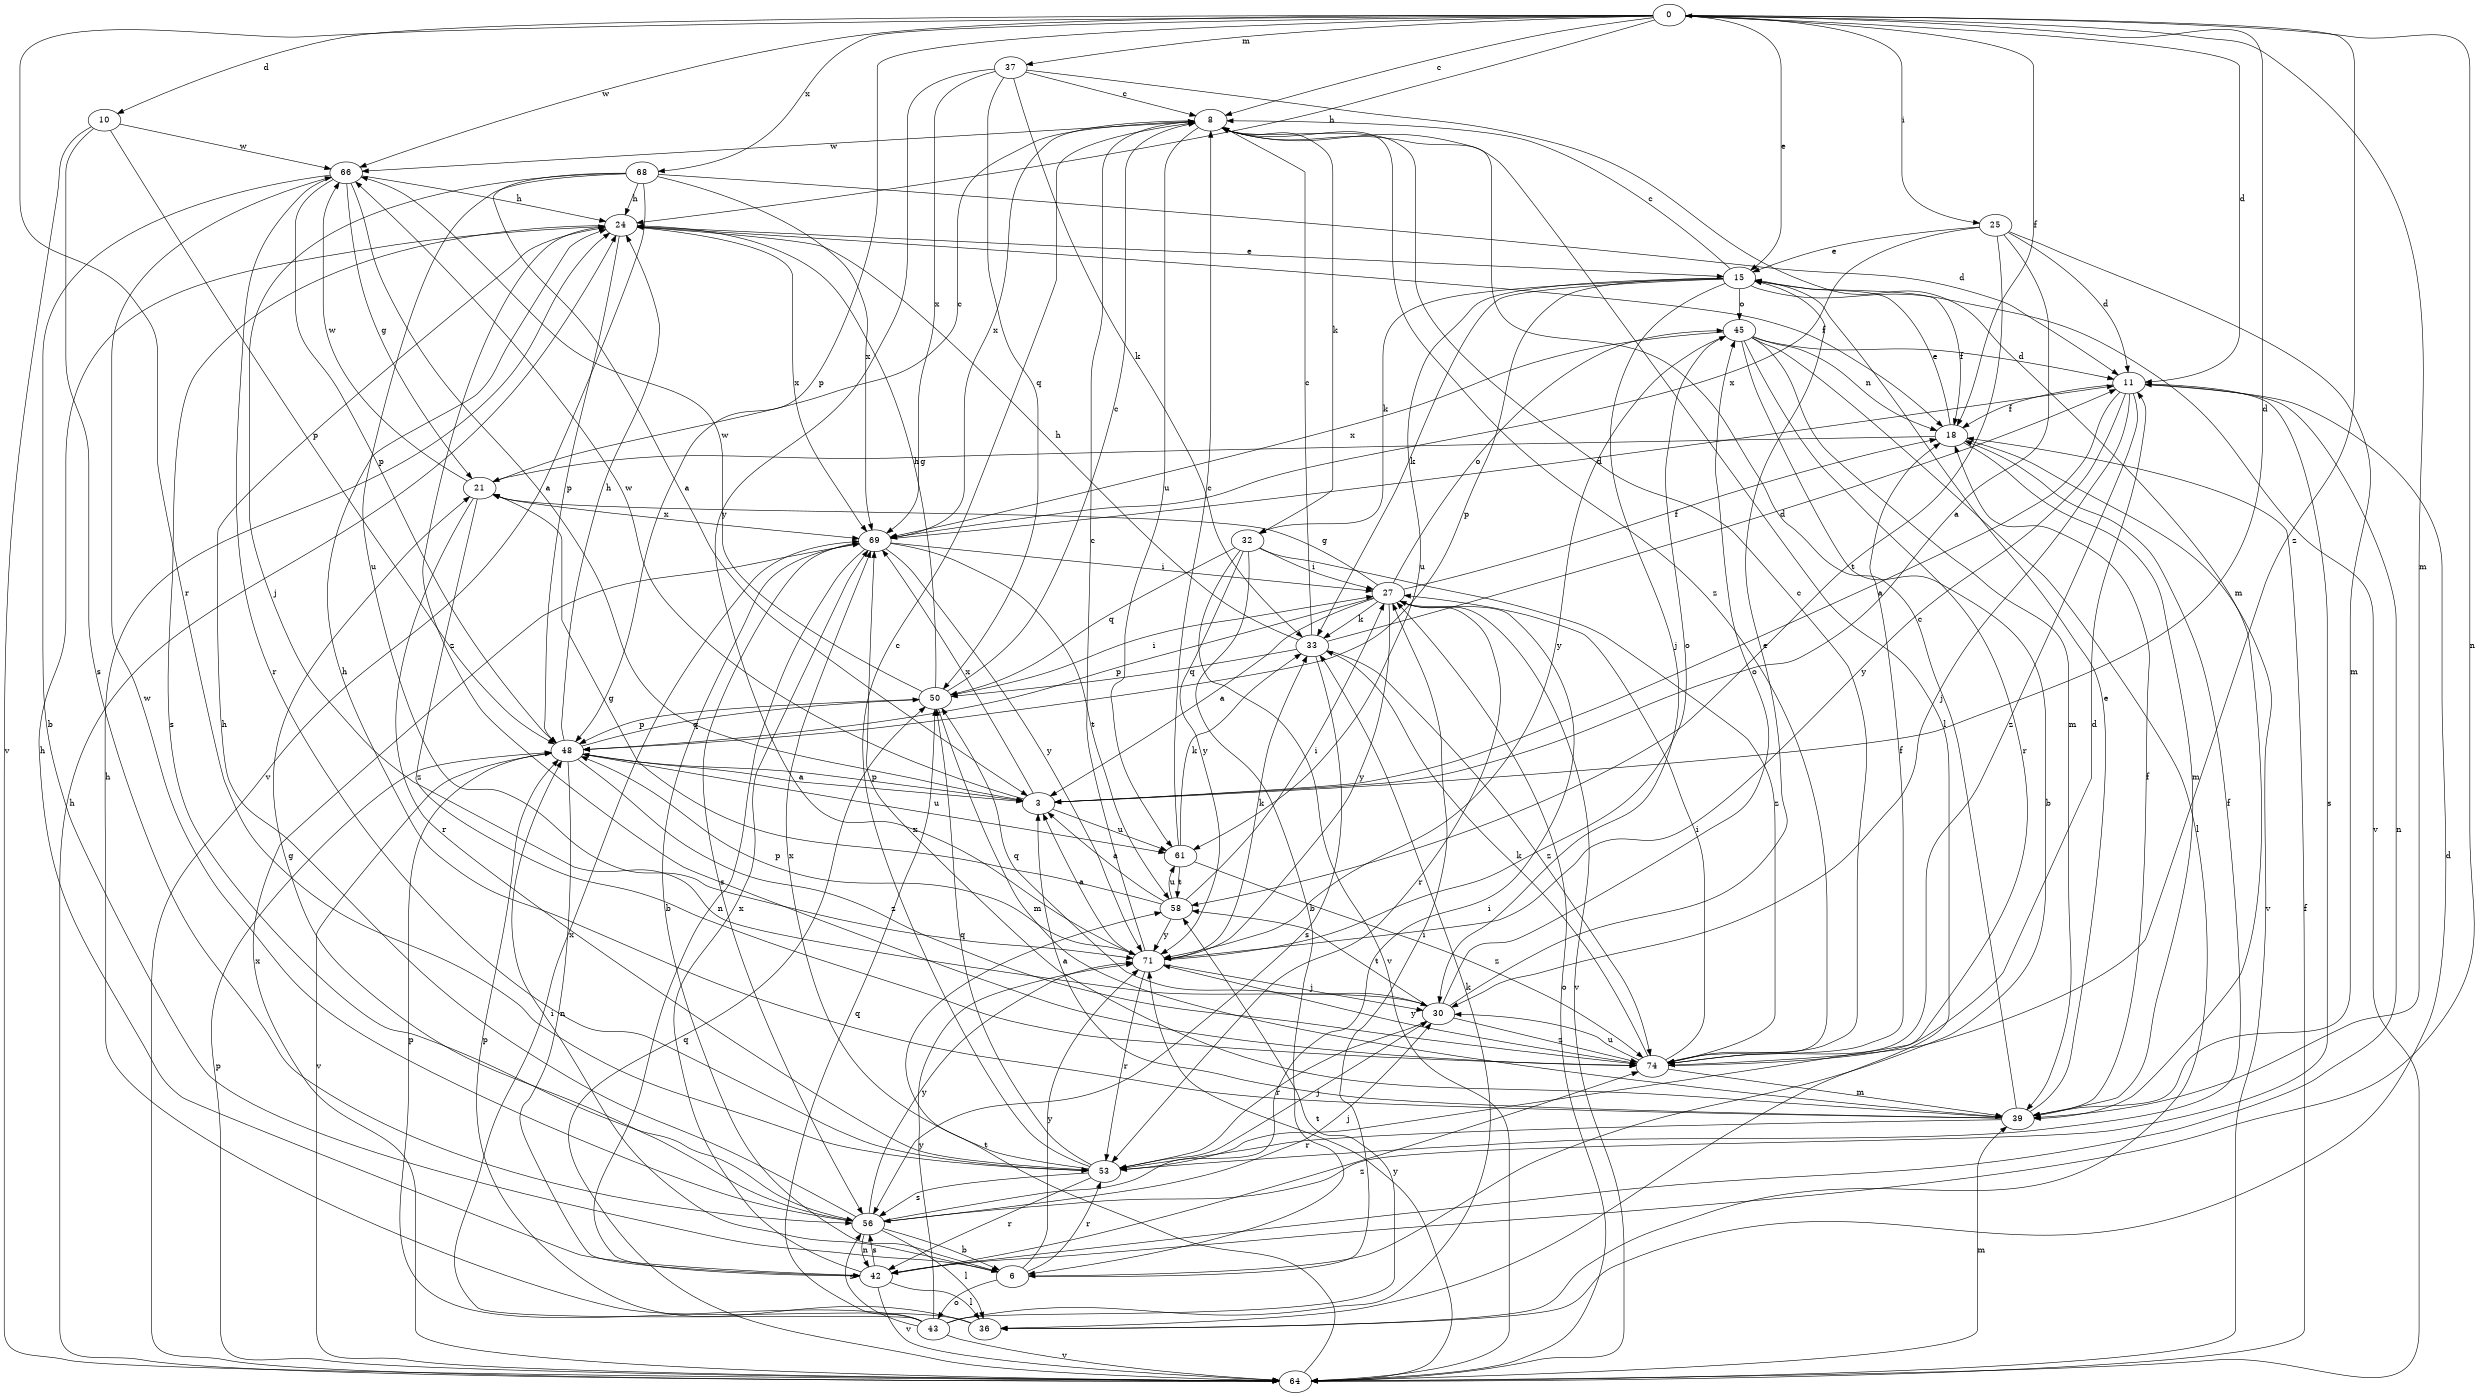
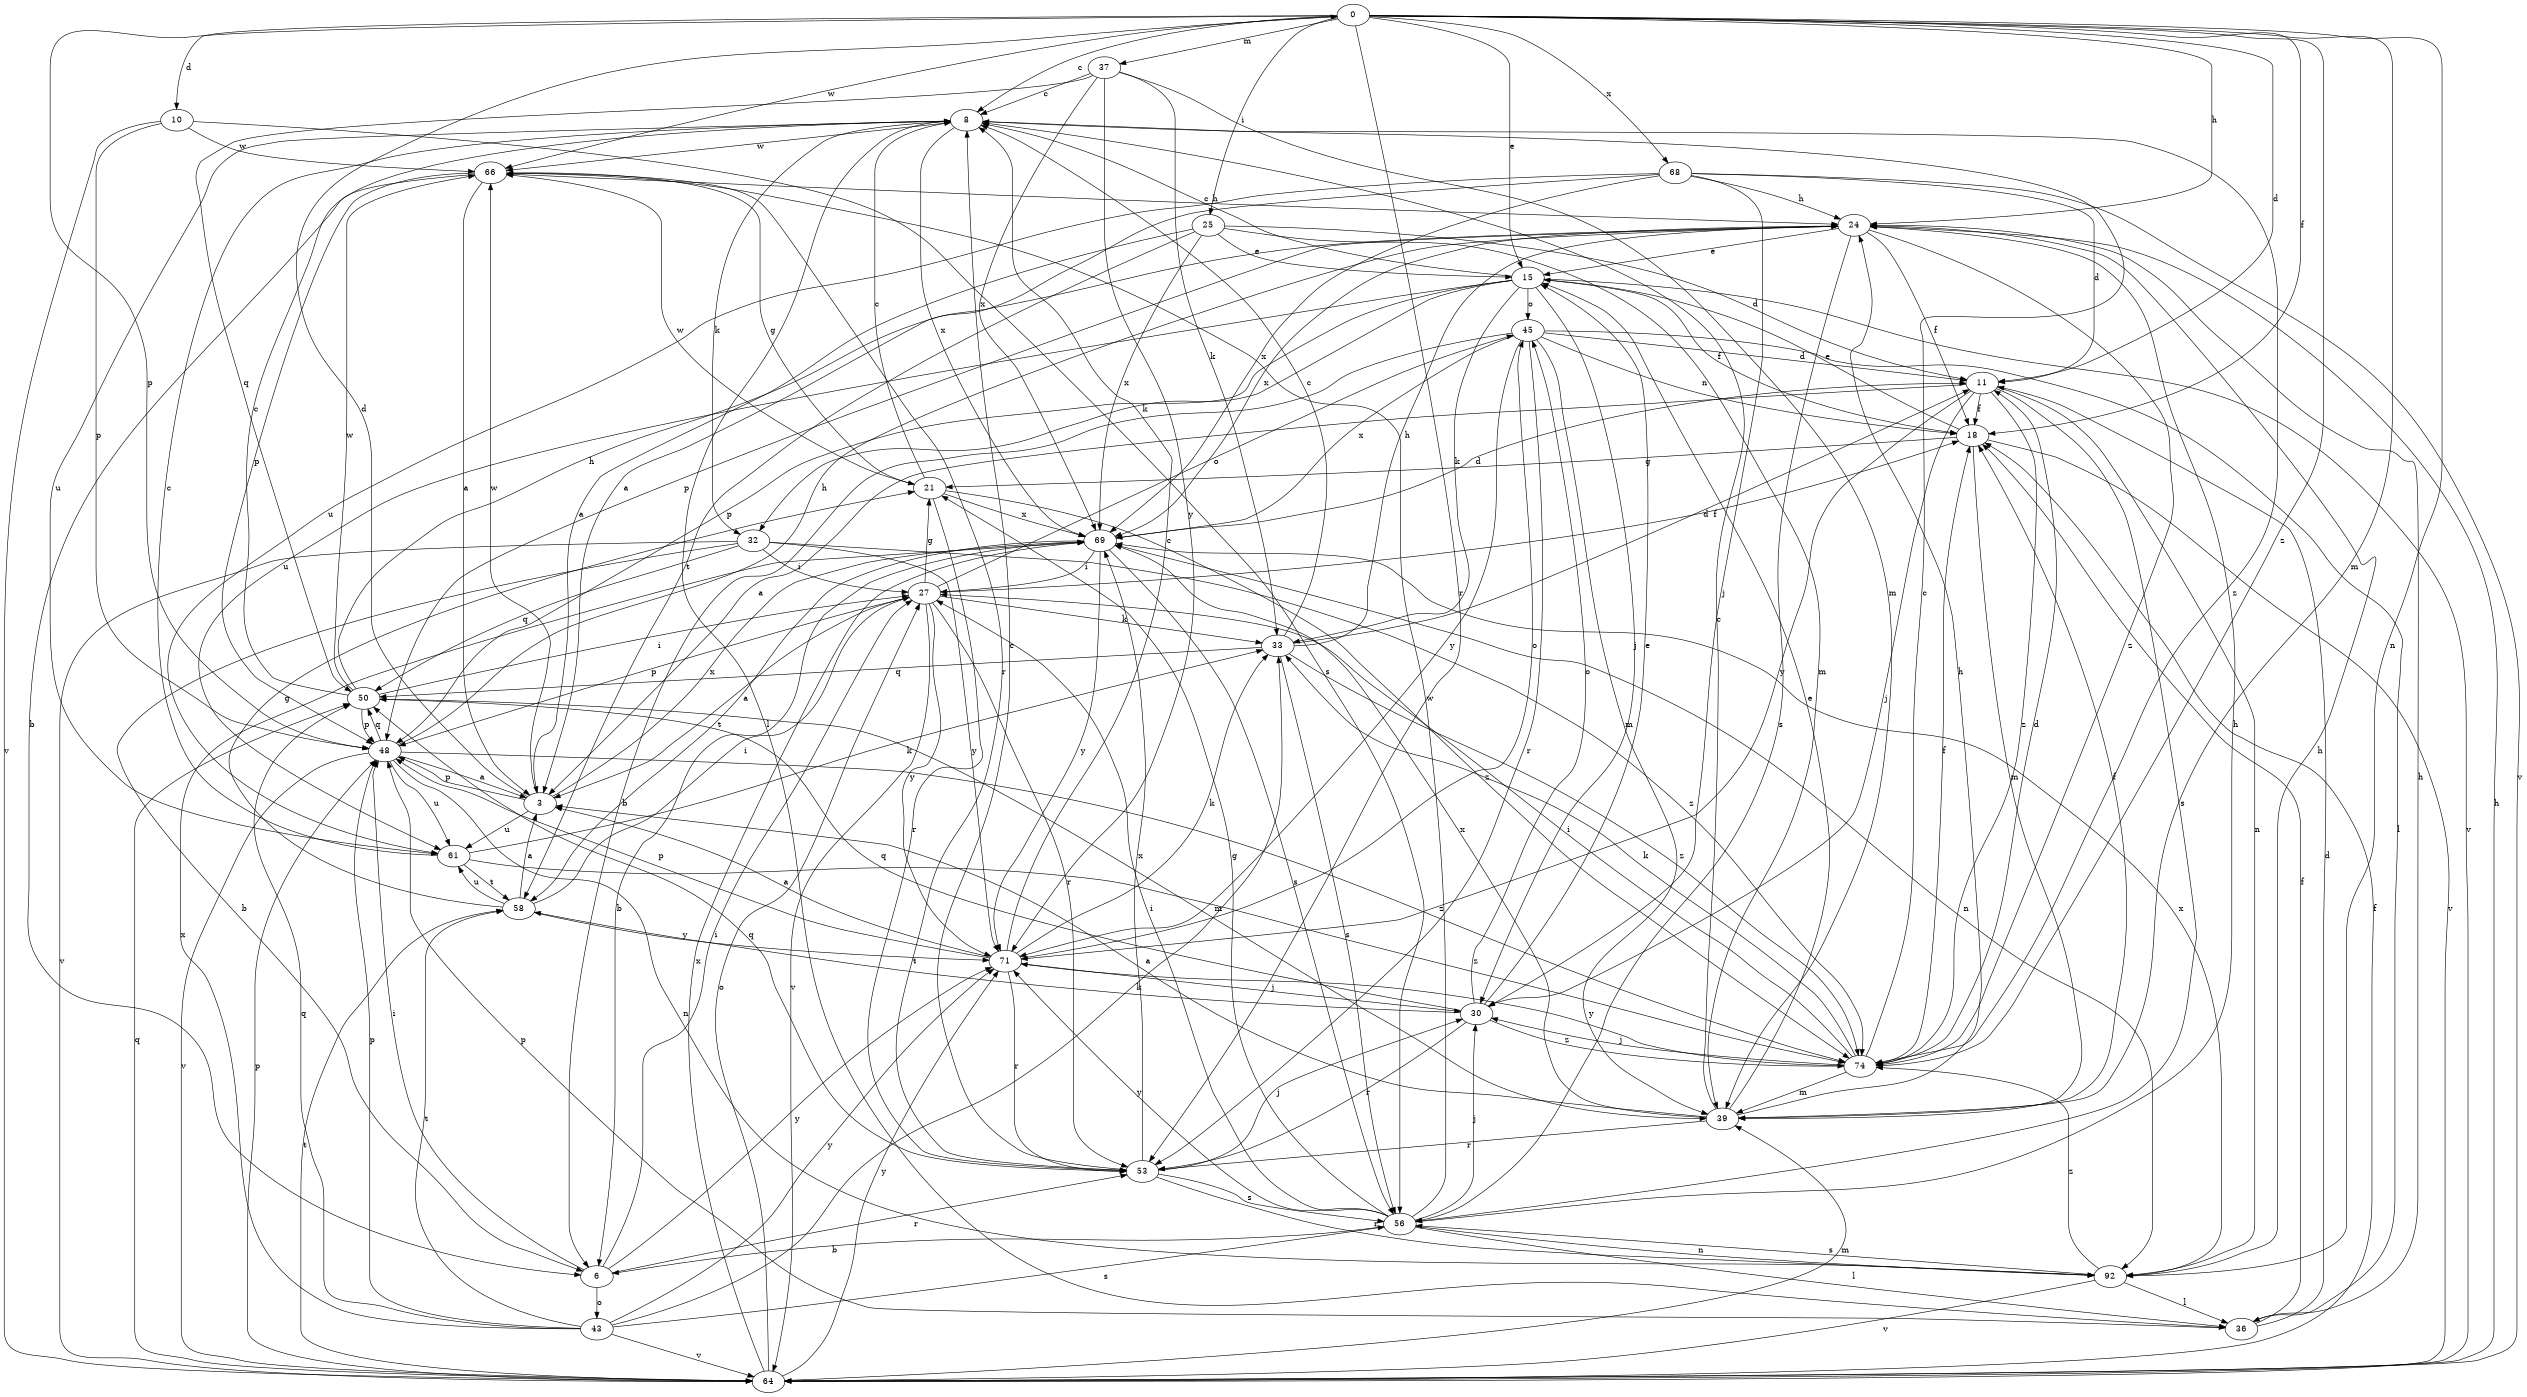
  strict digraph {
    0
    8
    10
    11
    15
    18
    24
    25
    37
    39
-   42
+   42 [label=92]
    48
    53
    66
    68
    74
    61
    69
    32
    36
    56
    64
    3
    71
    30
    33
    45
    21
    58
    50
    6
    27
    43
    0 -> 8 [label=c]
    0 -> 10 [label=d]
    0 -> 11 [label=d]
    0 -> 15 [label=e]
    0 -> 18 [label=f]
    0 -> 24 [label=h]
    0 -> 25 [label=i]
    0 -> 37 [label=m]
    0 -> 39 [label=m]
    0 -> 42 [label=n]
    0 -> 48 [label=p]
    0 -> 53 [label=r]
    0 -> 66 [label=w]
    0 -> 68 [label=x]
    0 -> 74 [label=z]
    8 -> 66 [label=w]
    8 -> 74 [label=z]
    8 -> 61 [label=u]
    8 -> 69 [label=x]
    8 -> 32 [label=k]
    8 -> 36 [label=l]
    10 -> 48 [label=p]
    10 -> 66 [label=w]
    10 -> 56 [label=s]
    10 -> 64 [label=v]
    11 -> 18 [label=f]
    11 -> 42 [label=n]
    11 -> 74 [label=z]
    11 -> 56 [label=s]
    11 -> 3 [label=a]
    11 -> 71 [label=y]
    11 -> 30 [label=j]
    15 -> 8 [label=c]
    15 -> 18 [label=f]
    15 -> 48 [label=p]
    15 -> 61 [label=u]
    15 -> 32 [label=k]
    15 -> 64 [label=v]
    15 -> 30 [label=j]
    15 -> 33 [label=k]
    15 -> 45 [label=o]
    18 -> 15 [label=e]
    18 -> 39 [label=m]
    18 -> 64 [label=v]
    18 -> 21 [label=g]
    24 -> 15 [label=e]
    24 -> 18 [label=f]
    24 -> 48 [label=p]
    24 -> 74 [label=z]
    24 -> 69 [label=x]
    24 -> 56 [label=s]
    25 -> 11 [label=d]
    25 -> 15 [label=e]
    25 -> 39 [label=m]
    25 -> 69 [label=x]
    25 -> 3 [label=a]
    25 -> 58 [label=t]
    37 -> 8 [label=c]
    37 -> 39 [label=m]
    37 -> 69 [label=x]
    37 -> 71 [label=y]
    37 -> 33 [label=k]
    37 -> 50 [label=q]
    39 -> 8 [label=c]
    39 -> 15 [label=e]
    39 -> 18 [label=f]
    39 -> 24 [label=h]
    39 -> 53 [label=r]
    39 -> 69 [label=x]
    39 -> 3 [label=a]
    42 -> 24 [label=h]
    42 -> 74 [label=z]
    42 -> 69 [label=x]
    42 -> 36 [label=l]
    42 -> 56 [label=s]
    42 -> 64 [label=v]
    48 -> 24 [label=h]
    48 -> 42 [label=n]
    48 -> 74 [label=z]
    48 -> 61 [label=u]
    48 -> 64 [label=v]
    48 -> 3 [label=a]
    48 -> 50 [label=q]
    53 -> 8 [label=c]
-   53 -> 18 [label=f]
+   36 -> 18 [label=f]
    53 -> 42 [label=r]
    53 -> 69 [label=x]
    53 -> 56 [label=s]
    53 -> 30 [label=j]
    53 -> 50 [label=q]
    66 -> 24 [label=h]
    66 -> 48 [label=p]
    66 -> 53 [label=r]
    66 -> 3 [label=a]
    66 -> 21 [label=g]
    66 -> 6 [label=b]
    68 -> 11 [label=d]
    68 -> 24 [label=h]
-   68 -> 71 [label=u]
+   68 -> 61 [label=u]
    68 -> 69 [label=x]
    68 -> 64 [label=v]
    68 -> 3 [label=a]
    68 -> 30 [label=j]
    74 -> 8 [label=c]
    74 -> 11 [label=d]
    74 -> 18 [label=f]
    74 -> 39 [label=m]
    74 -> 71 [label=y]
-   74 -> 30 [label=u]
+   74 -> 30 [label=j]
    74 -> 33 [label=k]
    74 -> 27 [label=i]
    61 -> 8 [label=c]
    61 -> 74 [label=z]
    61 -> 33 [label=k]
    61 -> 58 [label=t]
    69 -> 11 [label=d]
    69 -> 42 [label=n]
    69 -> 56 [label=s]
    69 -> 71 [label=y]
    69 -> 58 [label=t]
    69 -> 6 [label=b]
    69 -> 27 [label=i]
    32 -> 74 [label=z]
    32 -> 64 [label=v]
    32 -> 71 [label=y]
    32 -> 50 [label=q]
    32 -> 6 [label=b]
    32 -> 27 [label=i]
    36 -> 11 [label=d]
    36 -> 24 [label=h]
    36 -> 48 [label=p]
    56 -> 24 [label=h]
    56 -> 42 [label=n]
    56 -> 66 [label=w]
    56 -> 36 [label=l]
    56 -> 71 [label=y]
    56 -> 30 [label=j]
    56 -> 21 [label=g]
    56 -> 6 [label=b]
    56 -> 27 [label=i]
    64 -> 18 [label=f]
    64 -> 24 [label=h]
    64 -> 39 [label=m]
    64 -> 48 [label=p]
    64 -> 69 [label=x]
    64 -> 71 [label=y]
    64 -> 58 [label=t]
    64 -> 50 [label=q]
    64 -> 27 [label=o]
    3 -> 0 [label=d]
    3 -> 48 [label=p]
    3 -> 66 [label=w]
    3 -> 61 [label=u]
    3 -> 69 [label=x]
    71 -> 8 [label=c]
    71 -> 48 [label=p]
    71 -> 53 [label=r]
    71 -> 3 [label=a]
    71 -> 30 [label=j]
    71 -> 33 [label=k]
    71 -> 45 [label=o]
    30 -> 15 [label=e]
    30 -> 53 [label=r]
    30 -> 74 [label=z]
    30 -> 45 [label=o]
    30 -> 58 [label=t]
    30 -> 50 [label=q]
    33 -> 8 [label=c]
    33 -> 11 [label=d]
    33 -> 24 [label=h]
    33 -> 74 [label=z]
    33 -> 56 [label=s]
    33 -> 50 [label=q]
    45 -> 11 [label=d]
    45 -> 18 [label=n]
    45 -> 39 [label=m]
    45 -> 53 [label=r]
    45 -> 69 [label=x]
    45 -> 36 [label=l]
    45 -> 71 [label=y]
    45 -> 6 [label=b]
    21 -> 8 [label=c]
    21 -> 53 [label=r]
    21 -> 66 [label=w]
    21 -> 74 [label=z]
    21 -> 69 [label=x]
    58 -> 61 [label=u]
    58 -> 3 [label=a]
    58 -> 71 [label=y]
    58 -> 21 [label=g]
    58 -> 27 [label=i]
    50 -> 8 [label=c]
    50 -> 24 [label=h]
    50 -> 39 [label=m]
    50 -> 48 [label=p]
    50 -> 66 [label=w]
    50 -> 27 [label=i]
    6 -> 48 [label=i]
    6 -> 53 [label=r]
    6 -> 71 [label=y]
    6 -> 27 [label=i]
    6 -> 43 [label=o]
    27 -> 18 [label=f]
    27 -> 48 [label=p]
    27 -> 53 [label=r]
    27 -> 64 [label=v]
    27 -> 3 [label=a]
    27 -> 71 [label=y]
    27 -> 33 [label=k]
    27 -> 45 [label=o]
    27 -> 21 [label=g]
    43 -> 48 [label=p]
    43 -> 69 [label=x]
    43 -> 56 [label=s]
    43 -> 64 [label=v]
    43 -> 71 [label=y]
    43 -> 33 [label=k]
    43 -> 58 [label=t]
    43 -> 50 [label=q]
  }
